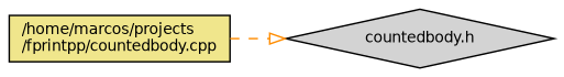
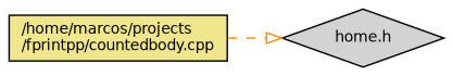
  digraph {
    rankdir=LR
    node [color=black fontname=Helvetica fontsize=10 style=filled]
    n1 [fillcolor=khaki fontcolor=black height=0.2 label="/home/marcos/projects\l/fprintpp/countedbody.cpp" shape=box width=0.4]
-   n2 [fillcolor=lightgrey height=0.2 label="countedbody.h" shape=diamond width=0.4]
+   n2 [fillcolor=lightgrey height=0.2 label="home.h" shape=diamond width=0.4]
    n1 -> n2 [color=darkorange fontname=Helvetica fontsize=10 labelfontname=Helvetica labelfontsize=10 style=dashed arrowhead=onormal]
  }
